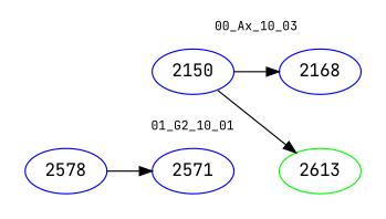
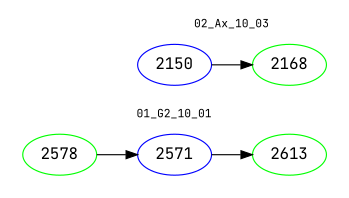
  digraph {
    fontname="JetBrains Mono"
    rankdir=LR
    node [color=blue fontname="JetBrains Mono"]
    edge [color=black fontname="JetBrains Mono"]
    n1 [label=2150]
-   n2 [label=2168]
-   n3 [label=2578]
+   n2 [color=green label=2168]
+   n3 [color=green label=2578]
    n4 [label=2571]
    n5 [color=green label=2613]
    subgraph cluster_1 {
      color=white
      fontsize=10
-     label="00_Ax_10_03"
+     label="02_Ax_10_03"
      n1
      n2
    }
    subgraph cluster_2 {
      color=white
      fontsize=10
      label="01_G2_10_01"
      n3
      n4
      n5
    }
    n1 -> n2
    n3 -> n4
-   n1 -> n5
+   n4 -> n5
  }
